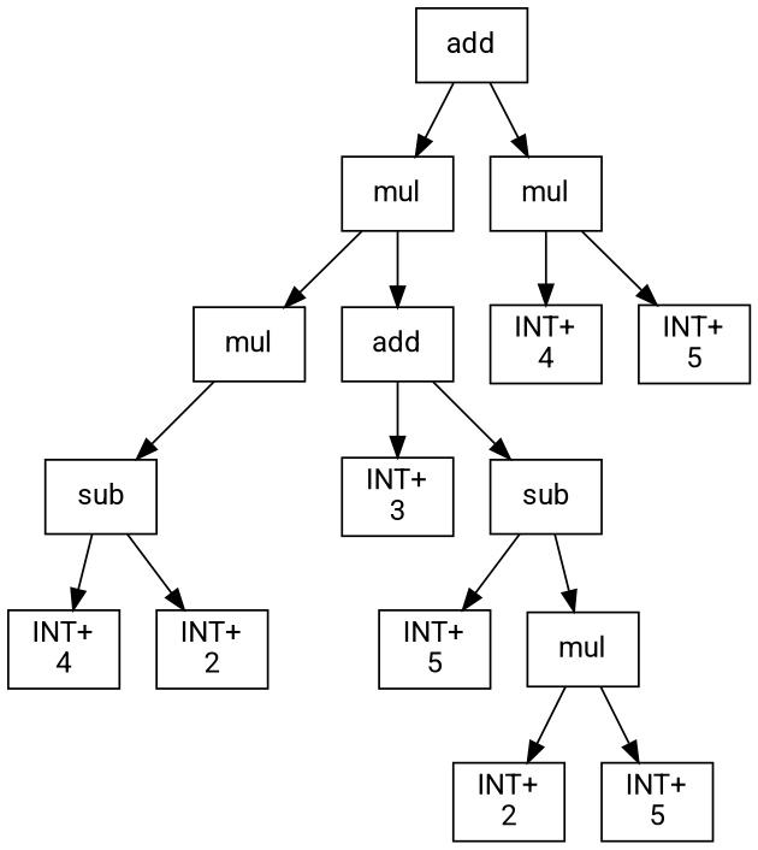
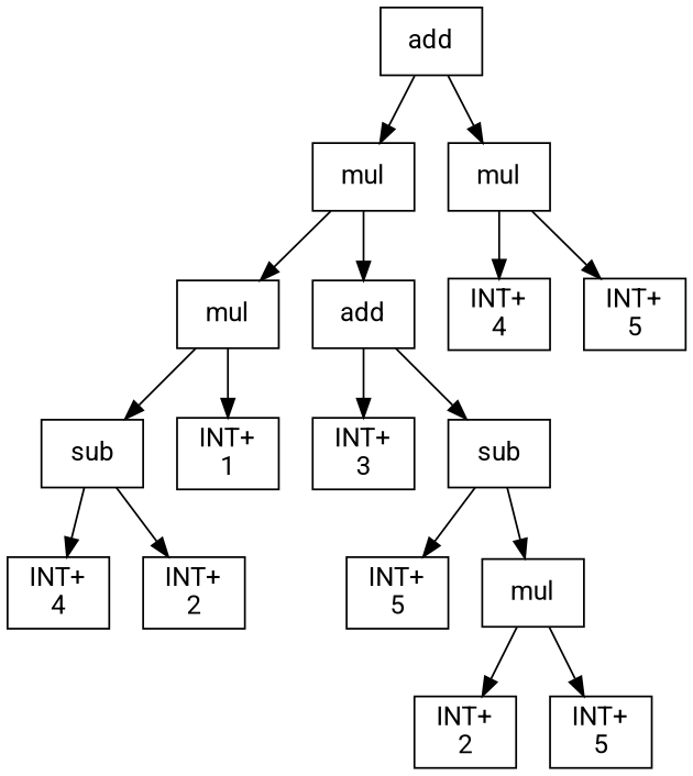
  digraph {
    fontname=Roboto
    node [shape=box fontname=Roboto]
    edge [fontname=Roboto]
    n1 [label=add]
    n2 [label=mul]
    n3 [label=mul]
    n4 [label=mul]
    n5 [label=add]
    n6 [label=sub]
+   n7 [label="INT+\n1"]
    n8 [label="INT+\n4"]
    n9 [label="INT+\n2"]
    n10 [label="INT+\n3"]
    n11 [label=sub]
    n12 [label="INT+\n5"]
    n13 [label=mul]
    n14 [label="INT+\n2"]
    n15 [label="INT+\n5"]
    n16 [label="INT+\n4"]
    n17 [label="INT+\n5"]
    n1 -> n2
    n1 -> n3
    n2 -> n4
    n2 -> n5
    n3 -> n16
    n3 -> n17
    n4 -> n6
+   n4 -> n7
    n5 -> n10
    n5 -> n11
    n6 -> n8
    n6 -> n9
    n11 -> n12
    n11 -> n13
    n13 -> n14
    n13 -> n15
  }
